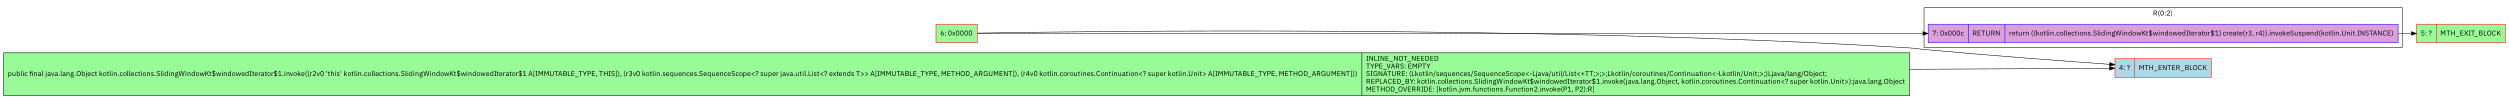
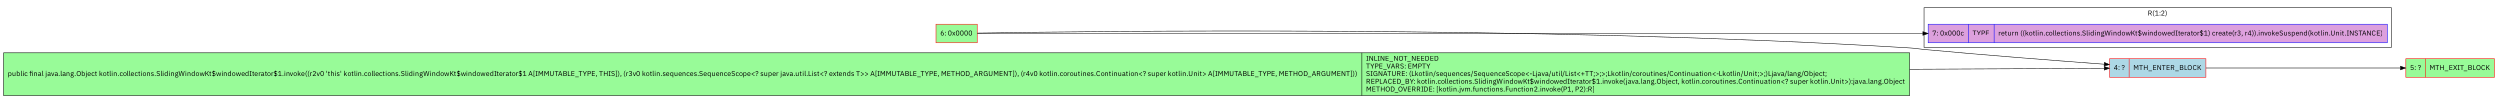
  digraph {
    fontname="IBM Plex Sans"
    rankdir=LR
    node [color=red fillcolor=palegreen fontname="IBM Plex Sans" shape=record style=filled]
    edge [fontname="IBM Plex Sans"]
-   n1 [color=blue fillcolor=plum label="{7\:\ 0x000c|RETURN\l|return ((kotlin.collections.SlidingWindowKt$windowedIterator$1) create(r3, r4)).invokeSuspend(kotlin.Unit.INSTANCE)\l}"]
+   n1 [color=blue fillcolor=plum label="{7\:\ 0x000c|TYPE\l|return ((kotlin.collections.SlidingWindowKt$windowedIterator$1) create(r3, r4)).invokeSuspend(kotlin.Unit.INSTANCE)\l}"]
    n2 [label="{5\:\ ?|MTH_EXIT_BLOCK\l}"]
    n3 [fillcolor=lightblue label="{4\:\ ?|MTH_ENTER_BLOCK\l}"]
    n4 [label="{6\:\ 0x0000}"]
    n5 [label="{public final java.lang.Object kotlin.collections.SlidingWindowKt$windowedIterator$1.invoke((r2v0 'this' kotlin.collections.SlidingWindowKt$windowedIterator$1 A[IMMUTABLE_TYPE, THIS]), (r3v0 kotlin.sequences.SequenceScope\<? super java.util.List\<? extends T\>\> A[IMMUTABLE_TYPE, METHOD_ARGUMENT]), (r4v0 kotlin.coroutines.Continuation\<? super kotlin.Unit\> A[IMMUTABLE_TYPE, METHOD_ARGUMENT]))  | INLINE_NOT_NEEDED\lTYPE_VARS: EMPTY\lSIGNATURE: (Lkotlin\/sequences\/SequenceScope\<\-Ljava\/util\/List\<+TT;\>;\>;Lkotlin\/coroutines\/Continuation\<\-Lkotlin\/Unit;\>;)Ljava\/lang\/Object;\lREPLACED_BY: kotlin.collections.SlidingWindowKt$windowedIterator$1.invoke(java.lang.Object, kotlin.coroutines.Continuation\<? super kotlin.Unit\>):java.lang.Object\lMETHOD_OVERRIDE: [kotlin.jvm.functions.Function2.invoke(P1, P2):R]\l}" color=""]
    subgraph cluster_1 {
-     label="R(0:2)"
+     label="R(1:2)"
      n1
    }
-   n1 -> n2
+   n3 -> n2
    n4 -> n1
    n4 -> n3
    n5 -> n3
  }
